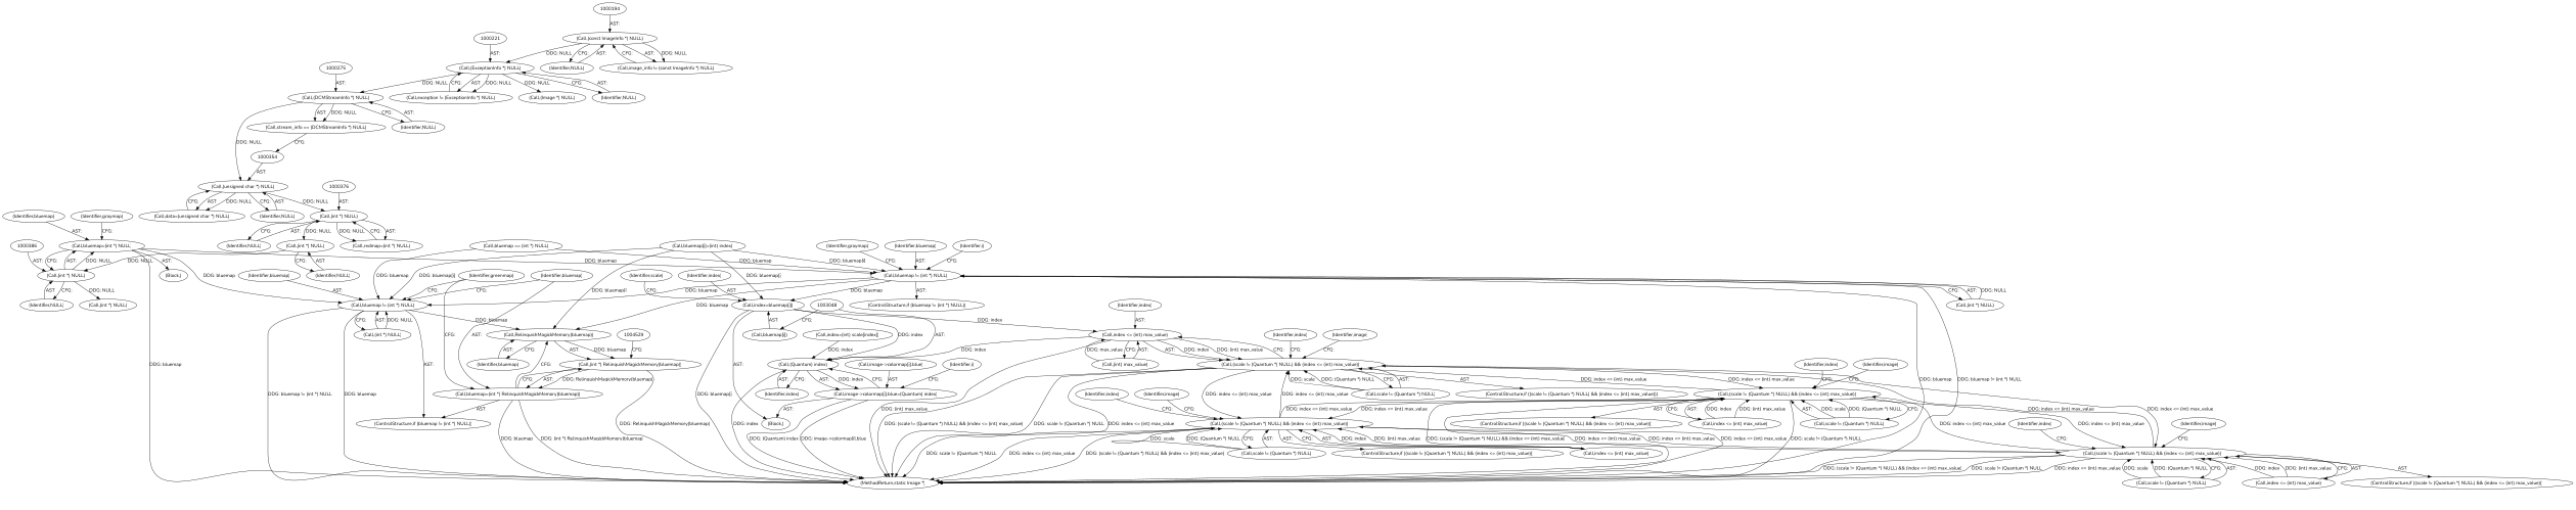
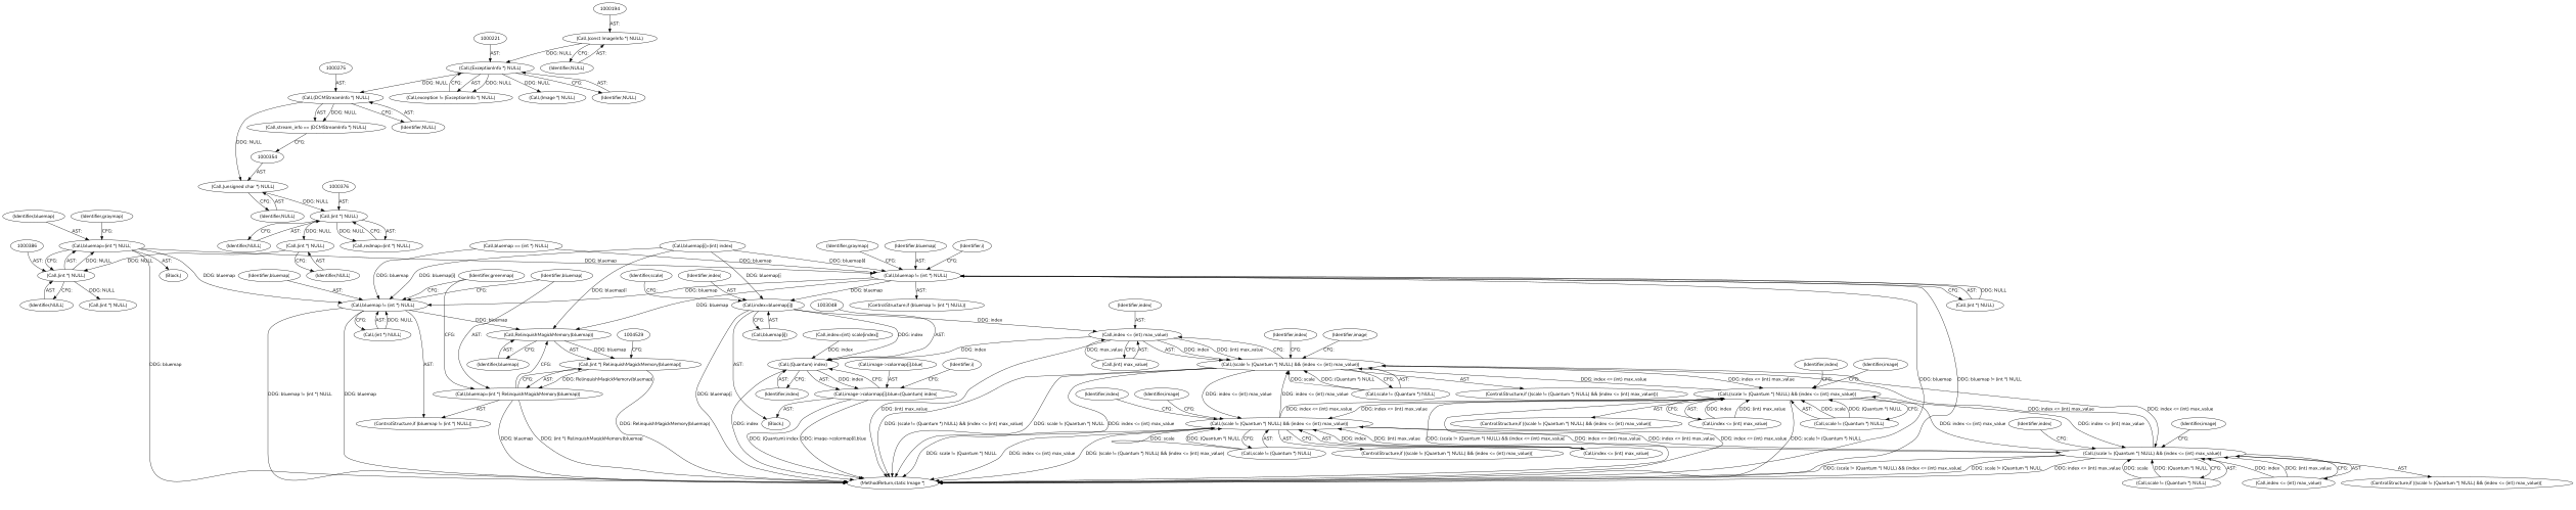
  digraph {
    fontname=Nunito
    node [fontname=Nunito]
    edge [fontname=Nunito]
    n1 [label="(Call,bluemap=(int *) NULL)"]
    n2 [label="(Call,(int *) NULL)"]
    n3 [label="(Call,bluemap != (int *) NULL)"]
    n4 [label="(Call,bluemap != (int *) NULL)"]
    n5 [label="(Block,)"]
    n6 [label="(MethodReturn,static Image *)"]
    n7 [label="(Identifier,NULL)"]
    n8 [label="(Call,(int *) NULL)"]
    n9 [label="(Call,index=bluemap[i])"]
    n10 [label="(Call,RelinquishMagickMemory(bluemap))"]
    n11 [label="(Call,(int *) NULL)"]
    n12 [label="(ControlStructure,if (bluemap != (int *) NULL))"]
    n13 [label="(ControlStructure,if (bluemap != (int *) NULL))"]
    n14 [label="(Call,(int *) NULL)"]
    n15 [label="(Call,(int *) NULL)"]
    n16 [label="(Identifier,NULL)"]
    n17 [label="(Call,(int *) NULL)"]
    n18 [label="(Call,redmap=(int *) NULL)"]
    n19 [label="(Identifier,NULL)"]
    n20 [label="(Call,(unsigned char *) NULL)"]
-   n21 [label="(Call,data=(unsigned char *) NULL)"]
    n22 [label="(Identifier,NULL)"]
    n23 [label="(Call,(DCMStreamInfo *) NULL)"]
    n24 [label="(Identifier,NULL)"]
    n25 [label="(Call,stream_info == (DCMStreamInfo *) NULL)"]
    1000354
    n27 [label="(Call,(ExceptionInfo *) NULL)"]
    n28 [label="(Call,exception != (ExceptionInfo *) NULL)"]
    n29 [label="(Call,(Image *) NULL)"]
    n30 [label="(Identifier,NULL)"]
    n31 [label="(Call,(const ImageInfo *) NULL)"]
    n32 [label="(Identifier,NULL)"]
-   n33 [label="(Call,image_info != (const ImageInfo *) NULL)"]
    n34 [label="(Call,index <= (int) max_value)"]
    n35 [label="(Call,(Quantum) index)"]
    n36 [label="(Call,bluemap[i])"]
    n37 [label="(Block,)"]
    n38 [label="(Call,(int *) RelinquishMagickMemory(bluemap))"]
    n39 [label="(Identifier,bluemap)"]
    n40 [label="(Call,(scale != (Quantum *) NULL) && (index <= (int) max_value))"]
    n41 [label="(Call,(int) max_value)"]
    n42 [label="(Call,image->colormap[i].blue=(Quantum) index)"]
    n43 [label="(Identifier,index)"]
    n44 [label="(Call,(scale != (Quantum *) NULL) && (index <= (int) max_value))"]
    n45 [label="(Call,(scale != (Quantum *) NULL) && (index <= (int) max_value))"]
    n46 [label="(Call,(scale != (Quantum *) NULL) && (index <= (int) max_value))"]
    n47 [label="(ControlStructure,if ((scale != (Quantum *) NULL) && (index <= (int) max_value)))"]
    n48 [label="(Call,scale != (Quantum *) NULL)"]
    n49 [label="(Call,scale != (Quantum *) NULL)"]
    n50 [label="(ControlStructure,if ((scale != (Quantum *) NULL) && (index <= (int) max_value)))"]
    n51 [label="(Call,index <= (int) max_value)"]
    n52 [label="(Call,scale != (Quantum *) NULL)"]
    n53 [label="(ControlStructure,if ((scale != (Quantum *) NULL) && (index <= (int) max_value)))"]
    n54 [label="(Call,index <= (int) max_value)"]
    n55 [label="(Call,scale != (Quantum *) NULL)"]
    n56 [label="(Call,index <= (int) max_value)"]
    n57 [label="(ControlStructure,if ((scale != (Quantum *) NULL) && (index <= (int) max_value)))"]
    n58 [label="(Call,bluemap=(int *) RelinquishMagickMemory(bluemap))"]
    n59 [label="(Call,bluemap[i]=(int) index)"]
    n60 [label="(Identifier,index)"]
    n61 [label="(Identifier,image)"]
    n62 [label="(Identifier,i)"]
    n63 [label="(Identifier,bluemap)"]
    n64 [label="(Identifier,image)"]
    n65 [label="(Identifier,scale)"]
    n66 [label="(Call,image->colormap[i].blue)"]
    n67 [label="(Identifier,greenmap)"]
    n68 [label="(Call,bluemap == (int *) NULL)"]
    n69 [label="(Identifier,index)"]
    n70 [label="(Identifier,graymap)"]
    n71 [label="(Identifier,graymap)"]
    n72 [label="(Identifier,image)"]
    n73 [label="(Identifier,index)"]
    n74 [label="(Identifier,index)"]
    n75 [label="(Identifier,bluemap)"]
    n76 [label="(Identifier,index)"]
    n77 [label="(Identifier,bluemap)"]
    n78 [label="(Identifier,image)"]
    n79 [label="(Identifier,index)"]
    n80 [label="(Call,index=(int) scale[index])"]
    n81 [label="(Identifier,i)"]
    n82 [label="(Identifier,bluemap)"]
    1000386
    1000376
    1000275
    1000221
    1000194
    1003048
    1004529
    n1 -> n2 [label="CFG: "]
    n1 -> n3 [label="DDG: bluemap"]
    n1 -> n4 [label="DDG: bluemap"]
    n1 -> n5 [label="AST: "]
    n1 -> n6 [label="DDG: bluemap"]
    n2 -> n1 [label="AST: "]
    n2 -> n1 [label="DDG: NULL"]
    n2 -> n7 [label="CFG: "]
    n2 -> n8 [label="DDG: NULL"]
    n3 -> n4 [label="DDG: bluemap"]
    n3 -> n6 [label="DDG: bluemap != (int *) NULL"]
    n3 -> n6 [label="DDG: bluemap"]
    n3 -> n9 [label="DDG: bluemap"]
    n3 -> n10 [label="DDG: bluemap"]
    n3 -> n11 [label="CFG: "]
    n3 -> n12 [label="AST: "]
    n4 -> n6 [label="DDG: bluemap"]
    n4 -> n6 [label="DDG: bluemap != (int *) NULL"]
    n4 -> n10 [label="DDG: bluemap"]
    n4 -> n13 [label="AST: "]
    n4 -> n14 [label="CFG: "]
    n7 -> n2 [label="AST: "]
    n9 -> n6 [label="DDG: bluemap[i]"]
    n9 -> n34 [label="DDG: index"]
    n9 -> n35 [label="DDG: index"]
-   1003048 -> n36 [label="CFG: "]
+   n9 -> n36 [label="CFG: "]
    n9 -> n37 [label="AST: "]
    n10 -> n38 [label="AST: "]
    n10 -> n38 [label="DDG: bluemap"]
    n10 -> n39 [label="CFG: "]
    n11 -> n3 [label="AST: "]
    n11 -> n3 [label="DDG: NULL"]
    n14 -> n4 [label="AST: "]
    n14 -> n4 [label="DDG: NULL"]
    n15 -> n2 [label="DDG: NULL"]
    n15 -> n16 [label="CFG: "]
    n16 -> n15 [label="AST: "]
    n17 -> n15 [label="DDG: NULL"]
    n17 -> n18 [label="AST: "]
    n17 -> n18 [label="DDG: NULL"]
    n17 -> n19 [label="CFG: "]
    n18 -> n17 [label="CFG: "]
    n19 -> n17 [label="AST: "]
    n20 -> n17 [label="DDG: NULL"]
-   n20 -> n21 [label="AST: "]
-   n20 -> n21 [label="DDG: NULL"]
    n20 -> n22 [label="CFG: "]
-   n21 -> n20 [label="CFG: "]
    n22 -> n20 [label="AST: "]
    n23 -> n20 [label="DDG: NULL"]
    n23 -> n24 [label="CFG: "]
    n23 -> n25 [label="AST: "]
    n23 -> n25 [label="DDG: NULL"]
    n24 -> n23 [label="AST: "]
    n25 -> 1000354 [label="CFG: "]
    1000354 -> n20 [label="AST: "]
    n27 -> n23 [label="DDG: NULL"]
    n27 -> n28 [label="AST: "]
    n27 -> n28 [label="DDG: NULL"]
    n27 -> n29 [label="DDG: NULL"]
    n27 -> n30 [label="CFG: "]
    n28 -> n27 [label="CFG: "]
    n30 -> n27 [label="AST: "]
    n31 -> n27 [label="DDG: NULL"]
    n31 -> n32 [label="CFG: "]
-   n31 -> n33 [label="AST: "]
-   n31 -> n33 [label="DDG: NULL"]
    n32 -> n31 [label="AST: "]
-   n33 -> n31 [label="CFG: "]
    n34 -> n6 [label="DDG: (int) max_value"]
    n34 -> n35 [label="DDG: index"]
    n34 -> n40 [label="AST: "]
    n34 -> n40 [label="DDG: index"]
    n34 -> n40 [label="DDG: (int) max_value"]
    n34 -> n41 [label="CFG: "]
    n35 -> n6 [label="DDG: index"]
    n35 -> n42 [label="AST: "]
    n35 -> n42 [label="DDG: index"]
    n35 -> n43 [label="CFG: "]
    n36 -> n9 [label="AST: "]
    n38 -> n6 [label="DDG: RelinquishMagickMemory(bluemap)"]
    n38 -> n58 [label="AST: "]
    n38 -> n58 [label="DDG: RelinquishMagickMemory(bluemap)"]
    n39 -> n10 [label="AST: "]
    n40 -> n6 [label="DDG: (scale != (Quantum *) NULL) && (index <= (int) max_value)"]
    n40 -> n6 [label="DDG: scale != (Quantum *) NULL"]
    n40 -> n6 [label="DDG: index <= (int) max_value"]
    n40 -> n34 [label="CFG: "]
    n40 -> n44 [label="DDG: index <= (int) max_value"]
    n40 -> n45 [label="DDG: index <= (int) max_value"]
    n40 -> n46 [label="DDG: index <= (int) max_value"]
    n40 -> n47 [label="AST: "]
    n40 -> n48 [label="CFG: "]
    n41 -> n34 [label="AST: "]
    n41 -> n34 [label="DDG: max_value"]
    n42 -> n6 [label="DDG: image->colormap[i].blue"]
    n42 -> n6 [label="DDG: (Quantum) index"]
    n42 -> n35 [label="CFG: "]
    n42 -> n37 [label="AST: "]
    n43 -> n35 [label="AST: "]
    n44 -> n6 [label="DDG: (scale != (Quantum *) NULL) && (index <= (int) max_value)"]
    n44 -> n6 [label="DDG: index <= (int) max_value"]
    n44 -> n6 [label="DDG: scale != (Quantum *) NULL"]
    n44 -> n40 [label="DDG: index <= (int) max_value"]
    n44 -> n45 [label="DDG: index <= (int) max_value"]
    n44 -> n46 [label="DDG: index <= (int) max_value"]
    n44 -> n49 [label="CFG: "]
    n44 -> n50 [label="AST: "]
    n44 -> n51 [label="CFG: "]
    n45 -> n6 [label="DDG: scale != (Quantum *) NULL"]
    n45 -> n6 [label="DDG: index <= (int) max_value"]
    n45 -> n6 [label="DDG: (scale != (Quantum *) NULL) && (index <= (int) max_value)"]
    n45 -> n40 [label="DDG: index <= (int) max_value"]
    n45 -> n44 [label="DDG: index <= (int) max_value"]
    n45 -> n46 [label="DDG: index <= (int) max_value"]
    n45 -> n52 [label="CFG: "]
    n45 -> n53 [label="AST: "]
    n45 -> n54 [label="CFG: "]
    n46 -> n6 [label="DDG: scale != (Quantum *) NULL"]
    n46 -> n6 [label="DDG: index <= (int) max_value"]
    n46 -> n6 [label="DDG: (scale != (Quantum *) NULL) && (index <= (int) max_value)"]
    n46 -> n40 [label="DDG: index <= (int) max_value"]
    n46 -> n44 [label="DDG: index <= (int) max_value"]
    n46 -> n45 [label="DDG: index <= (int) max_value"]
    n46 -> n55 [label="CFG: "]
    n46 -> n56 [label="CFG: "]
    n46 -> n57 [label="AST: "]
    n48 -> n40 [label="AST: "]
    n48 -> n40 [label="DDG: scale"]
    n48 -> n40 [label="DDG: (Quantum *) NULL"]
    n49 -> n44 [label="AST: "]
    n49 -> n44 [label="DDG: scale"]
    n49 -> n44 [label="DDG: (Quantum *) NULL"]
    n51 -> n44 [label="AST: "]
    n51 -> n44 [label="DDG: index"]
    n51 -> n44 [label="DDG: (int) max_value"]
    n52 -> n45 [label="AST: "]
    n52 -> n45 [label="DDG: scale"]
    n52 -> n45 [label="DDG: (Quantum *) NULL"]
    n54 -> n45 [label="AST: "]
    n54 -> n45 [label="DDG: index"]
    n54 -> n45 [label="DDG: (int) max_value"]
    n55 -> n46 [label="AST: "]
    n55 -> n46 [label="DDG: scale"]
    n55 -> n46 [label="DDG: (Quantum *) NULL"]
    n56 -> n46 [label="AST: "]
    n56 -> n46 [label="DDG: index"]
    n56 -> n46 [label="DDG: (int) max_value"]
    n58 -> n6 [label="DDG: bluemap"]
    n58 -> n6 [label="DDG: (int *) RelinquishMagickMemory(bluemap)"]
    n58 -> n10 [label="CFG: "]
    n58 -> n13 [label="AST: "]
    n58 -> n38 [label="CFG: "]
    n59 -> n3 [label="DDG: bluemap[i]"]
    n59 -> n4 [label="DDG: bluemap[i]"]
    n59 -> n9 [label="DDG: bluemap[i]"]
    n59 -> n10 [label="DDG: bluemap[i]"]
    n60 -> n44 [label="CFG: "]
    n61 -> n46 [label="CFG: "]
    n62 -> n3 [label="CFG: "]
    n63 -> n1 [label="AST: "]
    n64 -> n40 [label="CFG: "]
    n65 -> n9 [label="CFG: "]
    n66 -> n42 [label="AST: "]
    n67 -> n4 [label="CFG: "]
    n67 -> n58 [label="CFG: "]
    n68 -> n3 [label="DDG: bluemap"]
    n68 -> n4 [label="DDG: bluemap"]
    n69 -> n34 [label="AST: "]
    n70 -> n1 [label="CFG: "]
    n71 -> n3 [label="CFG: "]
    n72 -> n44 [label="CFG: "]
    n73 -> n40 [label="CFG: "]
    n74 -> n45 [label="CFG: "]
    n75 -> n4 [label="AST: "]
    n76 -> n9 [label="AST: "]
    n77 -> n3 [label="AST: "]
    n78 -> n45 [label="CFG: "]
    n79 -> n46 [label="CFG: "]
    n80 -> n35 [label="DDG: index"]
    n81 -> n42 [label="CFG: "]
    n82 -> n4 [label="CFG: "]
    n82 -> n58 [label="AST: "]
    1000386 -> n2 [label="AST: "]
    1000376 -> n17 [label="AST: "]
    1000275 -> n23 [label="AST: "]
    1000221 -> n27 [label="AST: "]
    1000194 -> n31 [label="AST: "]
    1003048 -> n35 [label="AST: "]
    1004529 -> n38 [label="CFG: "]
  }
